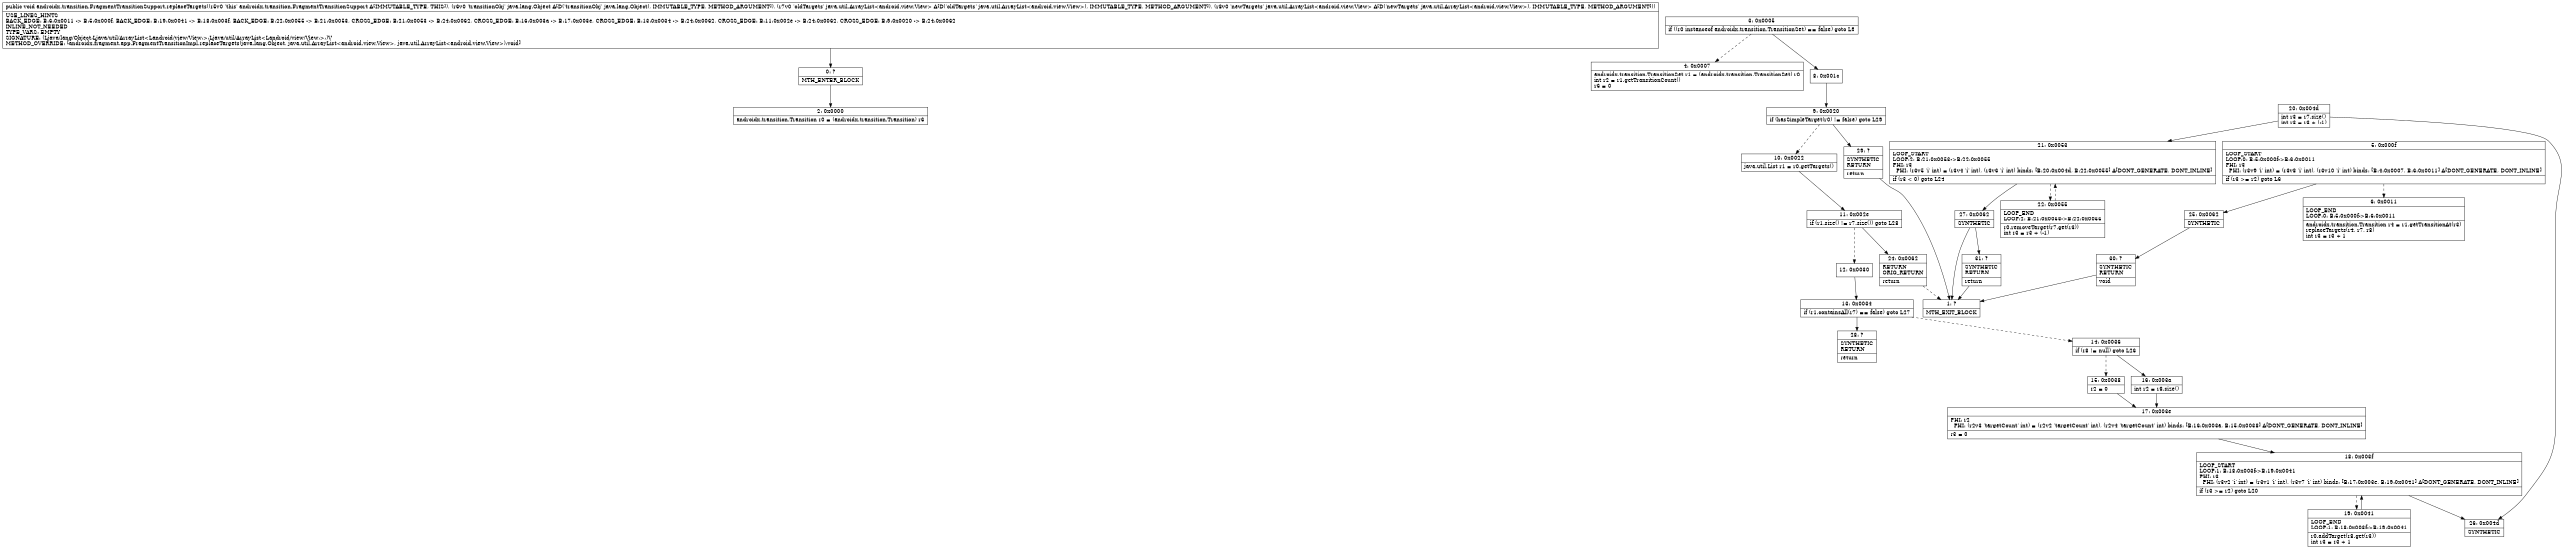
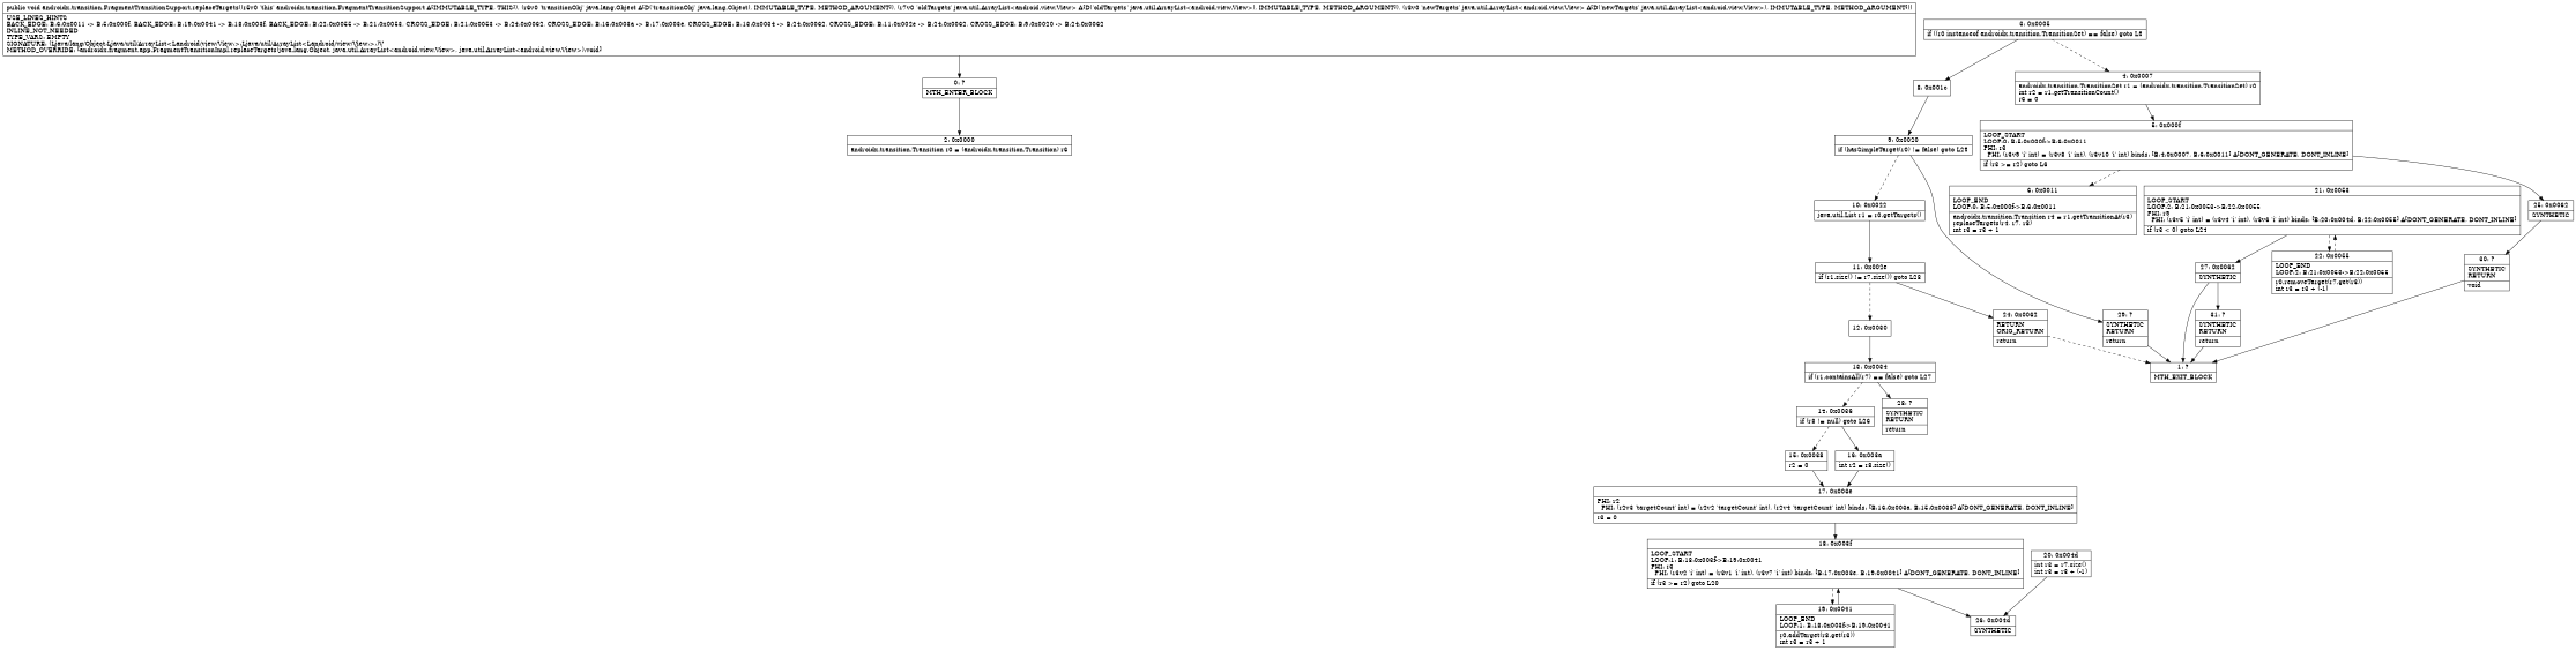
  digraph {
    node [shape=record]
    n1 [label="{0\:\ ?|MTH_ENTER_BLOCK\l}"]
    n2 [label="{2\:\ 0x0000|androidx.transition.Transition r0 = (androidx.transition.Transition) r6\l}"]
    n3 [label="{3\:\ 0x0005|if ((r0 instanceof androidx.transition.TransitionSet) == false) goto L9\l}"]
    n4 [label="{4\:\ 0x0007|androidx.transition.TransitionSet r1 = (androidx.transition.TransitionSet) r0\lint r2 = r1.getTransitionCount()\lr6 = 0\l}"]
    n5 [label="{8\:\ 0x001c}"]
    n6 [label="{5\:\ 0x000f|LOOP_START\lLOOP:0: B:5:0x000f\-\>B:6:0x0011\lPHI: r3 \l  PHI: (r3v9 'i' int) = (r3v8 'i' int), (r3v10 'i' int) binds: [B:4:0x0007, B:6:0x0011] A[DONT_GENERATE, DONT_INLINE]\l|if (r3 \>= r2) goto L6\l}"]
    n7 [label="{9\:\ 0x0020|if (hasSimpleTarget(r0) != false) goto L29\l}"]
    n8 [label="{6\:\ 0x0011|LOOP_END\lLOOP:0: B:5:0x000f\-\>B:6:0x0011\l|androidx.transition.Transition r4 = r1.getTransitionAt(r3)\lreplaceTargets(r4, r7, r8)\lint r3 = r3 + 1\l}"]
    n9 [label="{25\:\ 0x0062|SYNTHETIC\l}"]
    n10 [label="{30\:\ ?|SYNTHETIC\lRETURN\l|void\l}"]
    n11 [label="{1\:\ ?|MTH_EXIT_BLOCK\l}"]
    n12 [label="{10\:\ 0x0022|java.util.List r1 = r0.getTargets()\l}"]
    n13 [label="{29\:\ ?|SYNTHETIC\lRETURN\l|return\l}"]
    n14 [label="{11\:\ 0x002e|if (r1.size() != r7.size()) goto L28\l}"]
    n15 [label="{12\:\ 0x0030}"]
    n16 [label="{24\:\ 0x0062|RETURN\lORIG_RETURN\l|return\l}"]
    n17 [label="{13\:\ 0x0034|if (r1.containsAll(r7) == false) goto L27\l}"]
    n18 [label="{14\:\ 0x0036|if (r8 != null) goto L26\l}"]
    n19 [label="{28\:\ ?|SYNTHETIC\lRETURN\l|return\l}"]
    n20 [label="{15\:\ 0x0038|r2 = 0\l}"]
    n21 [label="{16\:\ 0x003a|int r2 = r8.size()\l}"]
    n22 [label="{17\:\ 0x003e|PHI: r2 \l  PHI: (r2v3 'targetCount' int) = (r2v2 'targetCount' int), (r2v4 'targetCount' int) binds: [B:16:0x003a, B:15:0x0038] A[DONT_GENERATE, DONT_INLINE]\l|r3 = 0\l}"]
    n23 [label="{18\:\ 0x003f|LOOP_START\lLOOP:1: B:18:0x003f\-\>B:19:0x0041\lPHI: r3 \l  PHI: (r3v2 'i' int) = (r3v1 'i' int), (r3v7 'i' int) binds: [B:17:0x003e, B:19:0x0041] A[DONT_GENERATE, DONT_INLINE]\l|if (r3 \>= r2) goto L20\l}"]
    n24 [label="{19\:\ 0x0041|LOOP_END\lLOOP:1: B:18:0x003f\-\>B:19:0x0041\l|r0.addTarget(r8.get(r3))\lint r3 = r3 + 1\l}"]
    n25 [label="{26\:\ 0x004d|SYNTHETIC\l}"]
    n26 [label="{20\:\ 0x004d|int r3 = r7.size()\lint r3 = r3 + (\-1)\l}"]
-   n27 [label="{21\:\ 0x0053|LOOP_START\lLOOP:2: B:21:0x0053\-\>B:22:0x0055\lPHI: r3 \l  PHI: (r3v5 'i' int) = (r3v4 'i' int), (r3v6 'i' int) binds: [B:20:0x004d, B:22:0x0055] A[DONT_GENERATE, DONT_INLINE]\l|if (r3 \< 0) goto L24\l}"]
+   n27 [label="{21\:\ 0x0053|LOOP_START\lLOOP:2: B:21:0x0053\-\>B:22:0x0055\lPHI: r9 \l  PHI: (r3v5 'i' int) = (r3v4 'i' int), (r3v6 'i' int) binds: [B:20:0x004d, B:22:0x0055] A[DONT_GENERATE, DONT_INLINE]\l|if (r3 \< 0) goto L24\l}"]
    n28 [label="{22\:\ 0x0055|LOOP_END\lLOOP:2: B:21:0x0053\-\>B:22:0x0055\l|r0.removeTarget(r7.get(r3))\lint r3 = r3 + (\-1)\l}"]
    n29 [label="{27\:\ 0x0062|SYNTHETIC\l}"]
    n30 [label="{31\:\ ?|SYNTHETIC\lRETURN\l|return\l}"]
    n31 [label="{public void androidx.transition.FragmentTransitionSupport.replaceTargets((r5v0 'this' androidx.transition.FragmentTransitionSupport A[IMMUTABLE_TYPE, THIS]), (r6v0 'transitionObj' java.lang.Object A[D('transitionObj' java.lang.Object), IMMUTABLE_TYPE, METHOD_ARGUMENT]), (r7v0 'oldTargets' java.util.ArrayList\<android.view.View\> A[D('oldTargets' java.util.ArrayList\<android.view.View\>), IMMUTABLE_TYPE, METHOD_ARGUMENT]), (r8v0 'newTargets' java.util.ArrayList\<android.view.View\> A[D('newTargets' java.util.ArrayList\<android.view.View\>), IMMUTABLE_TYPE, METHOD_ARGUMENT]))  | USE_LINES_HINTS\lBACK_EDGE: B:6:0x0011 \-\> B:5:0x000f, BACK_EDGE: B:19:0x0041 \-\> B:18:0x003f, BACK_EDGE: B:22:0x0055 \-\> B:21:0x0053, CROSS_EDGE: B:21:0x0053 \-\> B:24:0x0062, CROSS_EDGE: B:16:0x003a \-\> B:17:0x003e, CROSS_EDGE: B:13:0x0034 \-\> B:24:0x0062, CROSS_EDGE: B:11:0x002e \-\> B:24:0x0062, CROSS_EDGE: B:9:0x0020 \-\> B:24:0x0062\lINLINE_NOT_NEEDED\lTYPE_VARS: EMPTY\lSIGNATURE: (Ljava\/lang\/Object;Ljava\/util\/ArrayList\<Landroid\/view\/View;\>;Ljava\/util\/ArrayList\<Landroid\/view\/View;\>;)V\lMETHOD_OVERRIDE: [androidx.fragment.app.FragmentTransitionImpl.replaceTargets(java.lang.Object, java.util.ArrayList\<android.view.View\>, java.util.ArrayList\<android.view.View\>):void]\l}"]
    n1 -> n2
    n3 -> n4 [style=dashed]
    n3 -> n5
+   n4 -> n6
    n5 -> n7
    n6 -> n8 [style=dashed]
    n6 -> n9
    n7 -> n12 [style=dashed]
    n7 -> n13
    n9 -> n10
    n10 -> n11
    n12 -> n14
    n13 -> n11
    n14 -> n15 [style=dashed]
    n14 -> n16
    n15 -> n17
    n16 -> n11 [style=dashed]
    n17 -> n18 [style=dashed]
    n17 -> n19
    n18 -> n20 [style=dashed]
    n18 -> n21
    n20 -> n22
    n21 -> n22
    n22 -> n23
    n23 -> n24 [style=dashed]
    n23 -> n25
    n24 -> n23
    n26 -> n25
-   n26 -> n27
    n27 -> n28 [style=dashed]
    n27 -> n29
    n28 -> n27 [style=dashed]
    n29 -> n11
    n29 -> n30
    n30 -> n11
    n31 -> n1
  }
